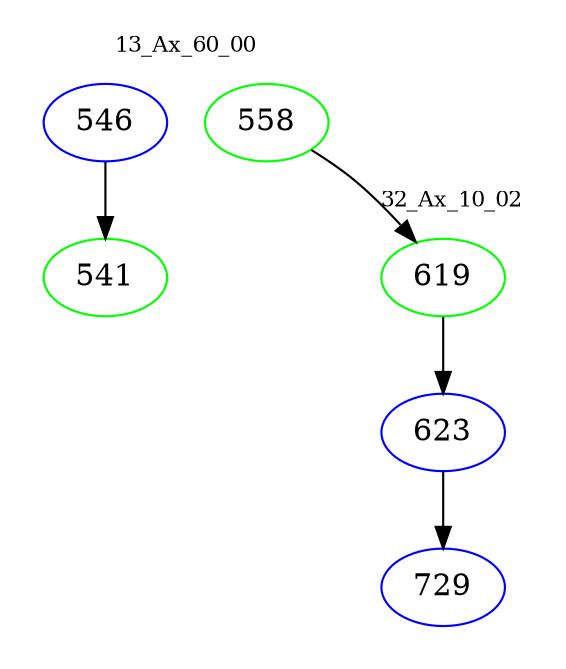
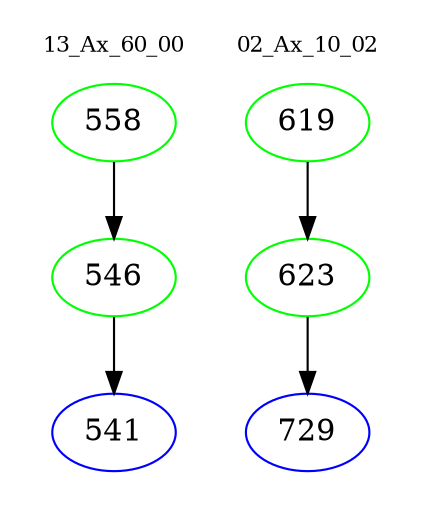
  digraph {
    node [color=blue]
    edge [color=black]
    n1 [color=green label=558]
-   n2 [label=546]
-   n3 [color=green label=541]
+   n2 [color=green label=546]
+   n3 [label=541]
    n4 [color=green label=619]
-   n5 [label=623]
+   n5 [color=green label=623]
    n6 [label=729]
    subgraph cluster_1 {
      color=white
      fontsize=10
      label="13_Ax_60_00"
      n1
      n2
      n3
    }
    subgraph cluster_2 {
      color=white
      fontsize=10
-     label="32_Ax_10_02"
+     label="02_Ax_10_02"
      n4
      n5
      n6
    }
-   n1 -> n4
+   n1 -> n2
    n2 -> n3
    n4 -> n5
    n5 -> n6
  }
